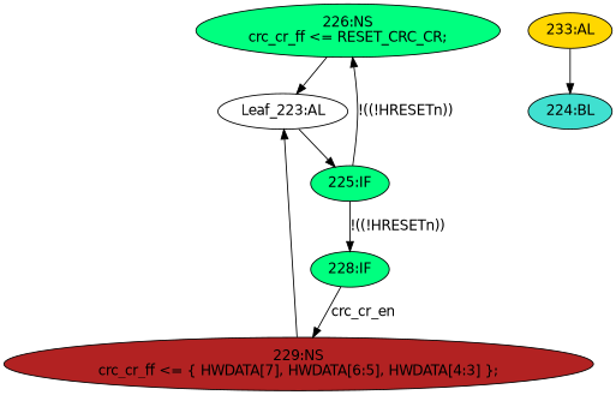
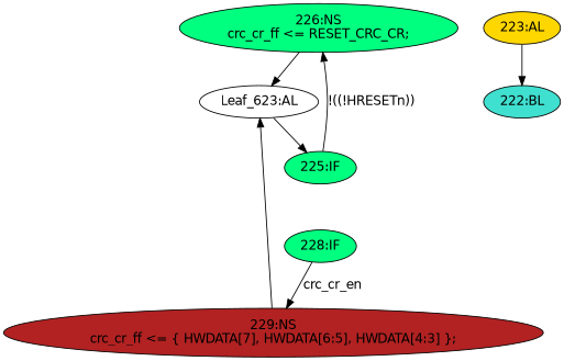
  strict digraph {
    fontname="DejaVu Sans"
    node [fillcolor=springgreen fontname="DejaVu Sans" statements="[]" style=filled typ=NonblockingSubstitution]
    edge [cond="[]" fontname="DejaVu Sans" lineno=None]
    n1 [ast="<pyverilog.vparser.ast.NonblockingSubstitution object at 0x7fba378b3e10>" label="226:NS\ncrc_cr_ff <= RESET_CRC_CR;" statements="[<pyverilog.vparser.ast.NonblockingSubstitution object at 0x7fba378b3e10>]"]
-   n2 [def_var="['crc_cr_ff']" label="Leaf_223:AL" fillcolor="" statements="" style="" typ=""]
+   n2 [def_var="['crc_cr_ff']" label="Leaf_623:AL" fillcolor="" statements="" style="" typ=""]
    n3 [ast="<pyverilog.vparser.ast.IfStatement object at 0x7fba378ba090>" label="225:IF" typ=IfStatement]
-   n4 [ast="<pyverilog.vparser.ast.Block object at 0x7fba378ba050>" fillcolor=turquoise label="224:BL" typ=Block]
+   n4 [ast="<pyverilog.vparser.ast.Block object at 0x7fba378ba050>" fillcolor=turquoise label="222:BL" typ=Block]
    n5 [ast="<pyverilog.vparser.ast.IfStatement object at 0x7fba378ba110>" label="228:IF" typ=IfStatement]
    n6 [ast="<pyverilog.vparser.ast.NonblockingSubstitution object at 0x7fba378ba190>" fillcolor=firebrick label="229:NS\ncrc_cr_ff <= { HWDATA[7], HWDATA[6:5], HWDATA[4:3] };" statements="[<pyverilog.vparser.ast.NonblockingSubstitution object at 0x7fba378ba190>]"]
-   n7 [ast="<pyverilog.vparser.ast.Always object at 0x7fba378ba650>" clk_sens=False fillcolor=gold label="233:AL" sens="['HCLK']" typ=Always use_var="['HWDATA', 'RESET_CRC_CR', 'crc_cr_en', 'HRESETn']"]
+   n7 [ast="<pyverilog.vparser.ast.Always object at 0x7fba378ba650>" clk_sens=False fillcolor=gold label="223:AL" sens="['HCLK']" typ=Always use_var="['HWDATA', 'RESET_CRC_CR', 'crc_cr_en', 'HRESETn']"]
    n1 -> n2
    n2 -> n3
    n3 -> n1 [cond="['HRESETn']" label="!((!HRESETn))" lineno=225]
-   n3 -> n5 [cond="['HRESETn']" label="!((!HRESETn))" lineno=225]
    n5 -> n6 [cond="['crc_cr_en']" label=crc_cr_en lineno=228]
    n6 -> n2
    n7 -> n4
  }
